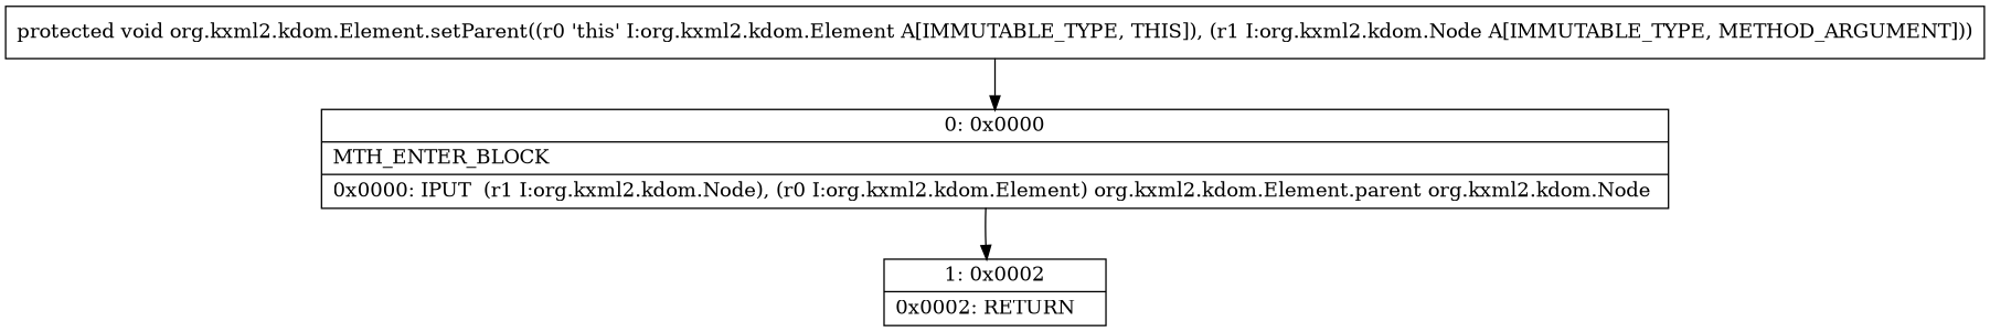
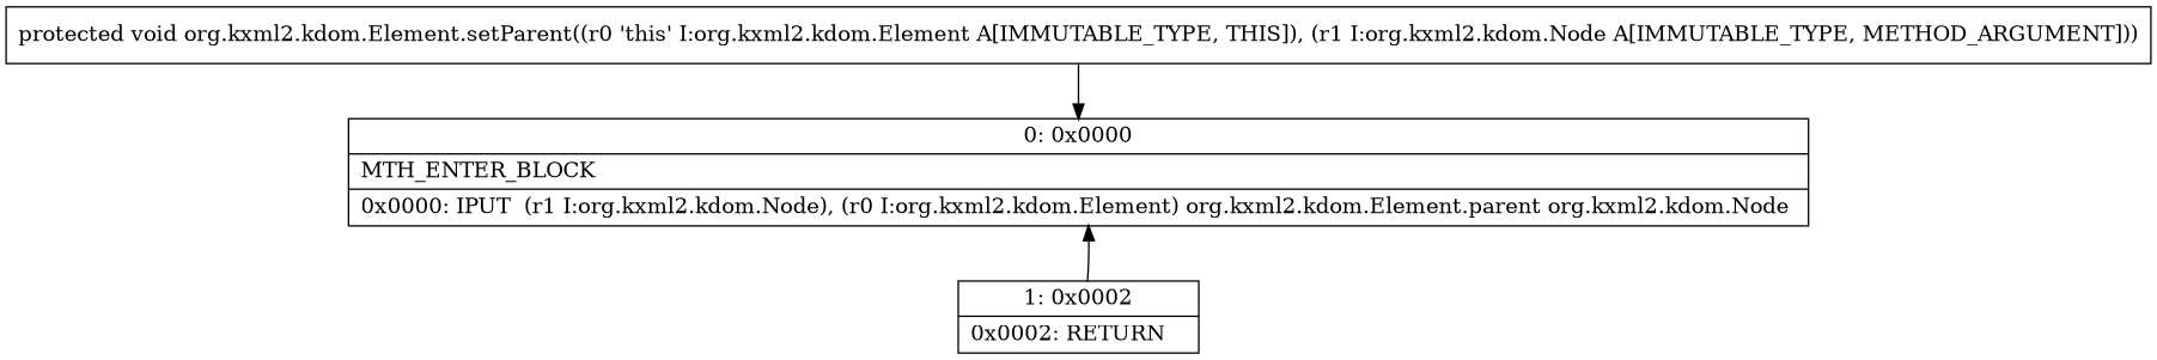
  digraph {
    node [shape=record]
    n1 [label="{0\:\ 0x0000|MTH_ENTER_BLOCK\l|0x0000: IPUT  (r1 I:org.kxml2.kdom.Node), (r0 I:org.kxml2.kdom.Element) org.kxml2.kdom.Element.parent org.kxml2.kdom.Node \l}"]
    n2 [label="{1\:\ 0x0002|0x0002: RETURN   \l}"]
    n3 [label="{protected void org.kxml2.kdom.Element.setParent((r0 'this' I:org.kxml2.kdom.Element A[IMMUTABLE_TYPE, THIS]), (r1 I:org.kxml2.kdom.Node A[IMMUTABLE_TYPE, METHOD_ARGUMENT])) }"]
-   n1 -> n2
+   n2 -> n1
    n3 -> n1
  }
